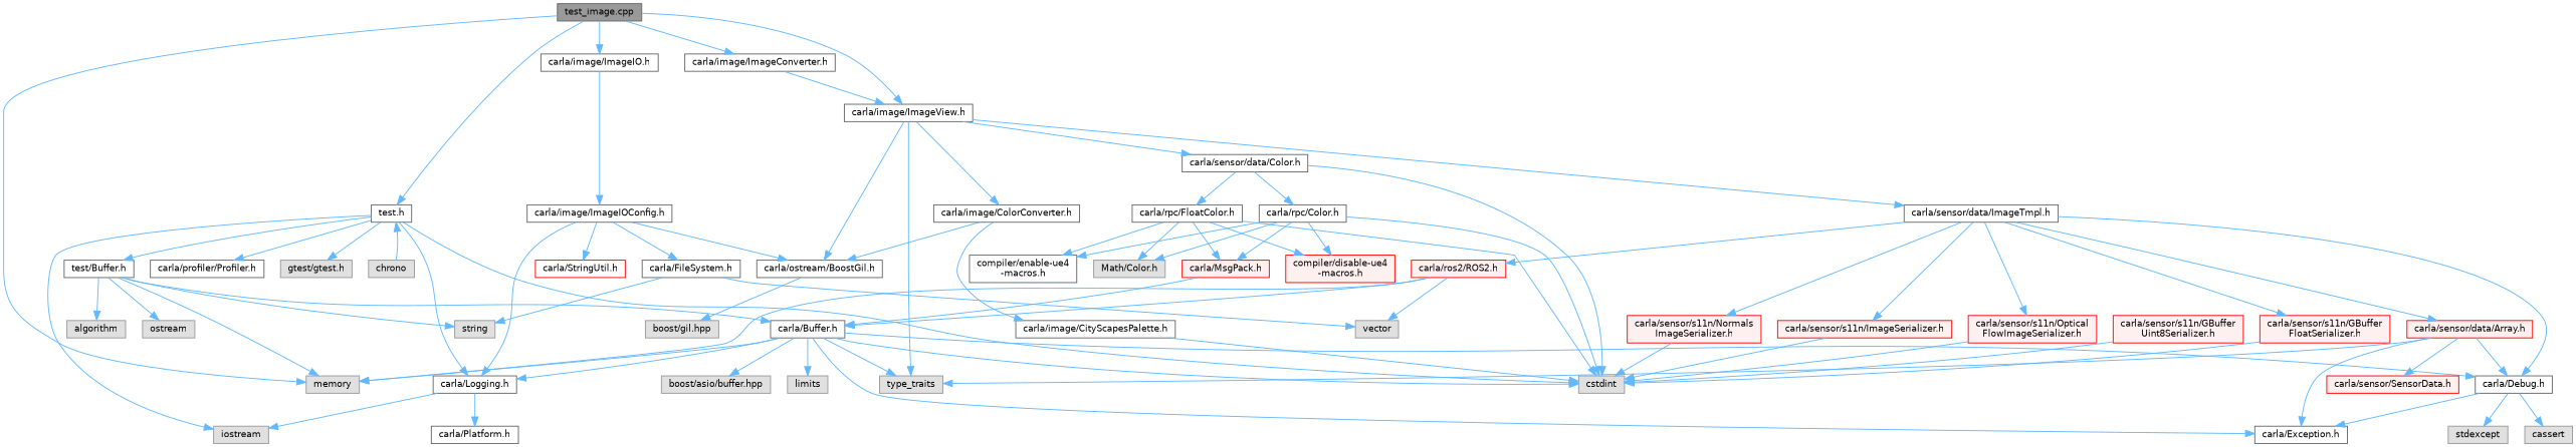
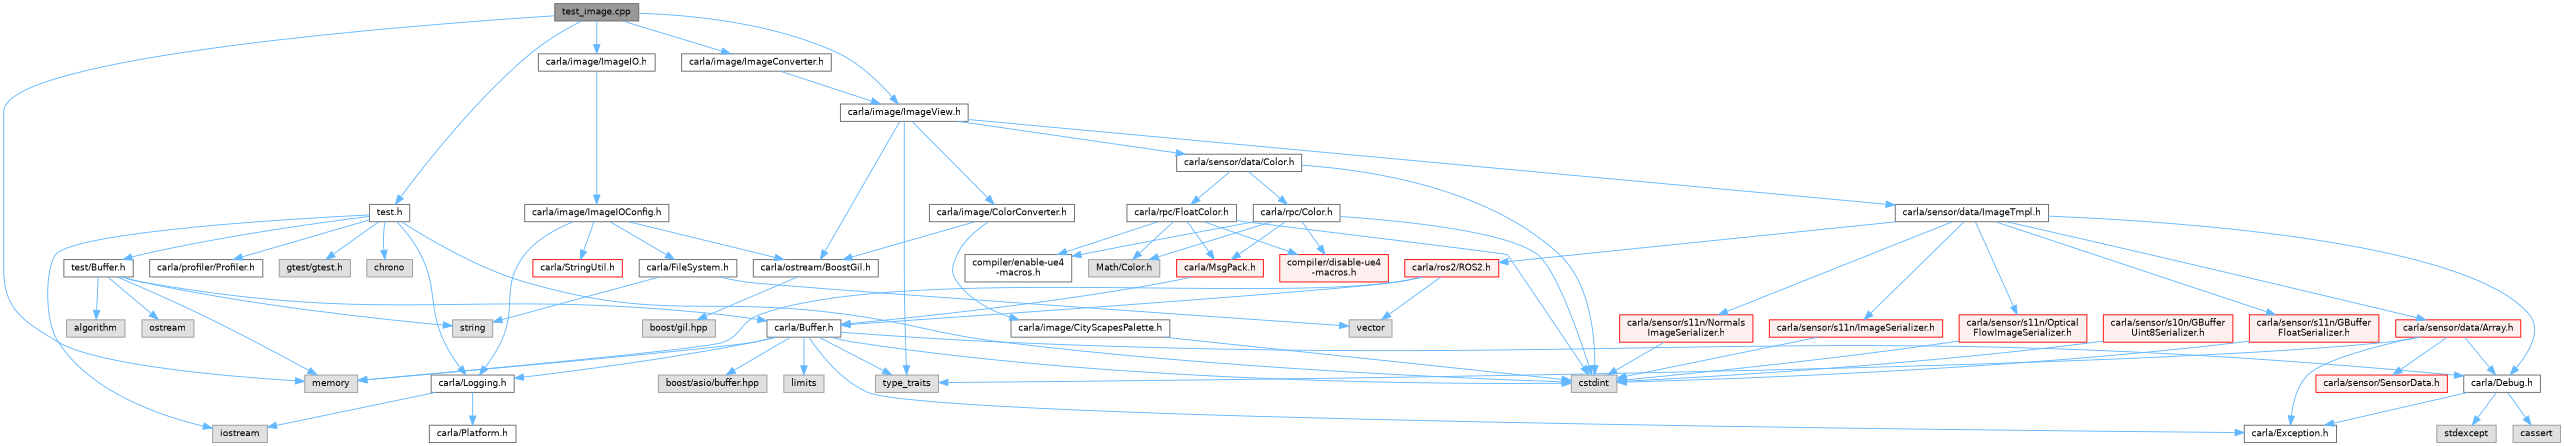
  digraph {
    node [color=grey40 fillcolor=white fontname=Helvetica fontsize=10 shape=box style=filled]
    edge [color=steelblue1 fontname=Helvetica fontsize=10 labelfontname=Helvetica labelfontsize=10 style=solid]
    n1 [color=gray40 fillcolor=grey60 fontcolor=black height=0.2 label="test_image.cpp" width=0.4]
    n2 [height=0.2 label="test.h" width=0.4]
    n3 [color=grey60 fillcolor="#E0E0E0" height=0.2 label=memory width=0.4]
    n4 [height=0.2 label="carla/image/ImageConverter.h" width=0.4]
    n5 [height=0.2 label="carla/image/ImageView.h" width=0.4]
    n6 [height=0.2 label="carla/image/ImageIO.h" width=0.4]
    n7 [height=0.2 label="test/Buffer.h" width=0.4]
    n8 [height=0.2 label="carla/Logging.h" width=0.4]
    n9 [color=grey60 fillcolor="#E0E0E0" height=0.2 label=iostream width=0.4]
    n10 [color=grey60 fillcolor="#E0E0E0" height=0.2 label=cstdint width=0.4]
    n11 [height=0.2 label="carla/profiler/Profiler.h" width=0.4]
    n12 [color=grey60 fillcolor="#E0E0E0" height=0.2 label="gtest/gtest.h" width=0.4]
    n13 [color=grey60 fillcolor="#E0E0E0" height=0.2 label=chrono width=0.4]
    n14 [color=grey60 fillcolor="#E0E0E0" height=0.2 label=type_traits width=0.4]
    n15 [height=0.2 label="carla/ostream/BoostGil.h" width=0.4]
    n16 [height=0.2 label="carla/image/ColorConverter.h" width=0.4]
    n17 [height=0.2 label="carla/sensor/data/Color.h" width=0.4]
    n18 [height=0.2 label="carla/sensor/data/ImageTmpl.h" width=0.4]
    n19 [height=0.2 label="carla/image/ImageIOConfig.h" width=0.4]
    n20 [height=0.2 label="carla/Buffer.h" width=0.4]
    n21 [color=grey60 fillcolor="#E0E0E0" height=0.2 label=algorithm width=0.4]
    n22 [color=grey60 fillcolor="#E0E0E0" height=0.2 label=ostream width=0.4]
    n23 [color=grey60 fillcolor="#E0E0E0" height=0.2 label=string width=0.4]
    n24 [height=0.2 label="carla/Platform.h" width=0.4]
    n25 [height=0.2 label="carla/Debug.h" width=0.4]
    n26 [height=0.2 label="carla/Exception.h" width=0.4]
    n27 [color=grey60 fillcolor="#E0E0E0" height=0.2 label="boost/asio/buffer.hpp" width=0.4]
    n28 [color=grey60 fillcolor="#E0E0E0" height=0.2 label=limits width=0.4]
    n29 [color=grey60 fillcolor="#E0E0E0" height=0.2 label=stdexcept width=0.4]
    n30 [color=grey60 fillcolor="#E0E0E0" height=0.2 label=cassert width=0.4]
    n31 [color=grey60 fillcolor="#E0E0E0" height=0.2 label="boost/gil.hpp" width=0.4]
    n32 [height=0.2 label="carla/image/CityScapesPalette.h" width=0.4]
    n33 [height=0.2 label="carla/rpc/Color.h" width=0.4]
    n34 [height=0.2 label="carla/rpc/FloatColor.h" width=0.4]
    n35 [color=red fillcolor="#FFF0F0" height=0.2 label="carla/sensor/data/Array.h" width=0.4]
    n36 [color=red fillcolor="#FFF0F0" height=0.2 label="carla/sensor/s11n/ImageSerializer.h" width=0.4]
    n37 [color=red fillcolor="#FFF0F0" height=0.2 label="carla/sensor/s11n/Optical\lFlowImageSerializer.h" width=0.4]
    n38 [color=red fillcolor="#FFF0F0" height=0.2 label="carla/sensor/s11n/GBuffer\lFloatSerializer.h" width=0.4]
    n39 [color=red fillcolor="#FFF0F0" height=0.2 label="carla/sensor/s11n/Normals\lImageSerializer.h" width=0.4]
    n40 [color=red fillcolor="#FFF0F0" height=0.2 label="carla/ros2/ROS2.h" width=0.4]
    n41 [color=red fillcolor="#FFF0F0" height=0.2 label="carla/MsgPack.h" width=0.4]
    n42 [height=0.2 label="compiler/enable-ue4\l-macros.h" width=0.4]
    n43 [color=grey60 fillcolor="#E0E0E0" height=0.2 label="Math/Color.h" width=0.4]
    n44 [color=red fillcolor="#FFF0F0" height=0.2 label="compiler/disable-ue4\l-macros.h" width=0.4]
    n45 [color=red fillcolor="#FFF0F0" height=0.2 label="carla/sensor/SensorData.h" width=0.4]
-   n46 [color=red fillcolor="#FFF0F0" height=0.2 label="carla/sensor/s11n/GBuffer\lUint8Serializer.h" width=0.4]
+   n46 [color=red fillcolor="#FFF0F0" height=0.2 label="carla/sensor/s10n/GBuffer\lUint8Serializer.h" width=0.4]
    n47 [color=grey60 fillcolor="#E0E0E0" height=0.2 label=vector width=0.4]
    n48 [height=0.2 label="carla/FileSystem.h" width=0.4]
    n49 [color=red height=0.2 label="carla/StringUtil.h" width=0.4]
    n1 -> n2
    n1 -> n3
    n1 -> n4
    n1 -> n5
    n1 -> n6
    n2 -> n7
    n2 -> n8
    n2 -> n9
    n2 -> n10
    n2 -> n11
    n2 -> n12
-   n13 -> n2
+   n2 -> n13
    n4 -> n5
    n5 -> n14
    n5 -> n15
    n5 -> n16
    n5 -> n17
    n5 -> n18
    n6 -> n19
    n7 -> n3
    n7 -> n20
    n7 -> n21
    n7 -> n22
    n7 -> n23
    n8 -> n9
    n8 -> n24
    n15 -> n31
    n16 -> n15
    n16 -> n32
    n17 -> n10
    n17 -> n33
    n17 -> n34
    n18 -> n25
    n18 -> n35
    n18 -> n36
    n18 -> n37
    n18 -> n38
    n18 -> n39
    n18 -> n40
    n19 -> n8
    n19 -> n15
    n19 -> n48
    n19 -> n49
    n20 -> n3
    n20 -> n8
    n20 -> n10
    n20 -> n14
    n20 -> n25
    n20 -> n26
    n20 -> n27
    n20 -> n28
    n25 -> n26
    n25 -> n29
    n25 -> n30
    n32 -> n10
    n33 -> n10
    n33 -> n41
    n33 -> n42
    n33 -> n43
    n33 -> n44
    n34 -> n10
    n34 -> n41
    n34 -> n42
    n34 -> n43
    n34 -> n44
    n35 -> n14
    n35 -> n25
    n35 -> n26
    n35 -> n45
    n36 -> n10
    n37 -> n10
    n38 -> n10
    n39 -> n10
    n40 -> n3
    n40 -> n20
    n40 -> n47
    n41 -> n20
    n46 -> n10
    n48 -> n23
    n48 -> n47
  }
